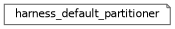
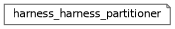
  digraph {
    rankdir=LR
-   n1 [color=grey40 fillcolor=white fontname=Helvetica fontsize=10 height=0.2 label=harness_default_partitioner shape=note style=filled width=0.4]
+   n1 [color=grey40 fillcolor=white fontname=Helvetica fontsize=10 height=0.2 label=harness_harness_partitioner shape=note style=filled width=0.4]
  }
